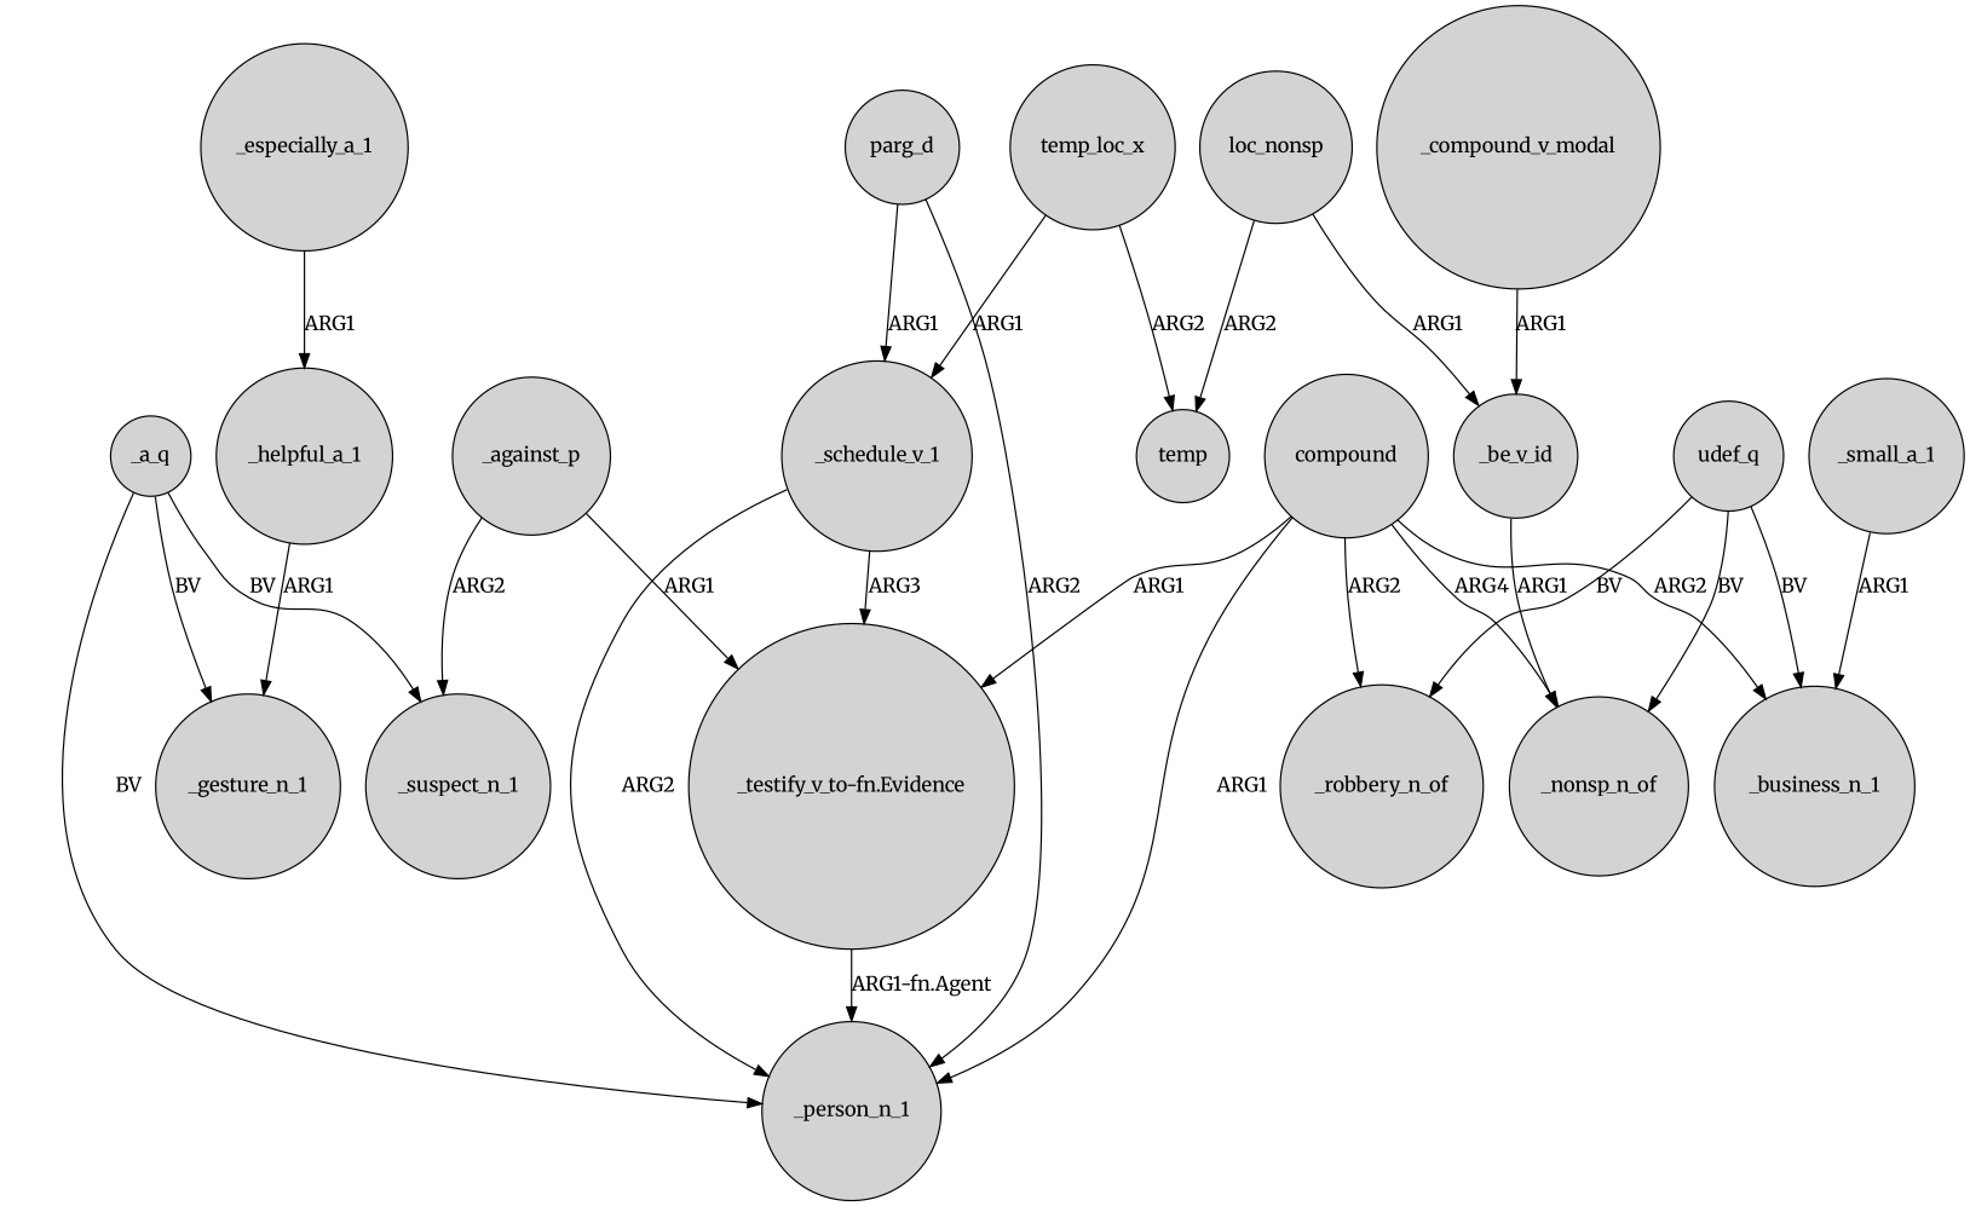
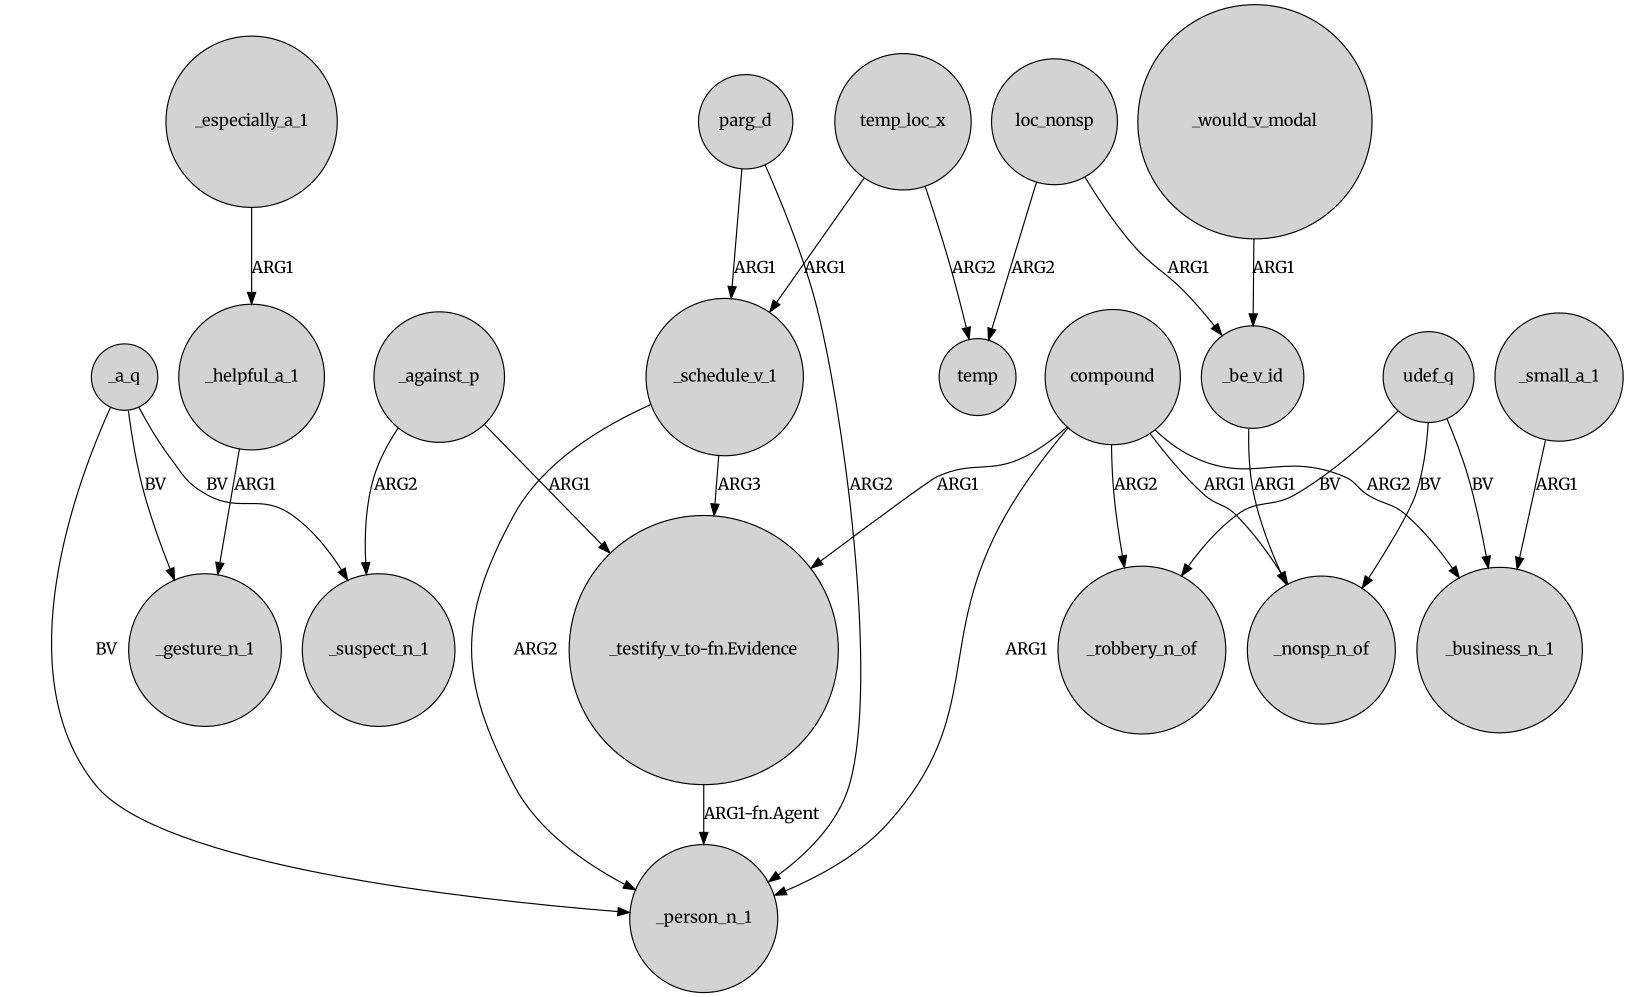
  digraph {
    fontname=Merriweather
    node [fontname=Merriweather shape=circle style=filled]
    edge [fontname=Merriweather]
    _a_q
    _gesture_n_1
    _person_n_1
    _suspect_n_1
    n5 [label=_nonsp_n_of]
    _be_v_id
    _schedule_v_1
    "_testify_v_to-fn.Evidence"
    udef_q
    _robbery_n_of
    _business_n_1
-   _would_v_modal [label=_compound_v_modal]
+   _would_v_modal
    temp_loc_x
    temp
    _especially_a_1
    _helpful_a_1
    parg_d
    _against_p
    loc_nonsp
    compound
    _small_a_1
    _a_q -> _gesture_n_1 [label=BV]
    _a_q -> _person_n_1 [label=BV]
    _a_q -> _suspect_n_1 [label=BV]
    _be_v_id -> n5 [label=ARG1]
    _schedule_v_1 -> _person_n_1 [label=ARG2]
    _schedule_v_1 -> "_testify_v_to-fn.Evidence" [label=ARG3]
    "_testify_v_to-fn.Evidence" -> _person_n_1 [label="ARG1-fn.Agent"]
    udef_q -> n5 [label=BV]
    udef_q -> _robbery_n_of [label=BV]
    udef_q -> _business_n_1 [label=BV]
    _would_v_modal -> _be_v_id [label=ARG1]
    temp_loc_x -> _schedule_v_1 [label=ARG1]
    temp_loc_x -> temp [label=ARG2]
    _especially_a_1 -> _helpful_a_1 [label=ARG1]
    _helpful_a_1 -> _gesture_n_1 [label=ARG1]
    parg_d -> _person_n_1 [label=ARG2]
    parg_d -> _schedule_v_1 [label=ARG1]
    _against_p -> _suspect_n_1 [label=ARG2]
    _against_p -> "_testify_v_to-fn.Evidence" [label=ARG1]
    loc_nonsp -> _be_v_id [label=ARG1]
    loc_nonsp -> temp [label=ARG2]
    compound -> _person_n_1 [label=ARG1]
-   compound -> n5 [label=ARG4]
+   compound -> n5 [label=ARG1]
    compound -> "_testify_v_to-fn.Evidence" [label=ARG1]
    compound -> _robbery_n_of [label=ARG2]
    compound -> _business_n_1 [label=ARG2]
    _small_a_1 -> _business_n_1 [label=ARG1]
  }
